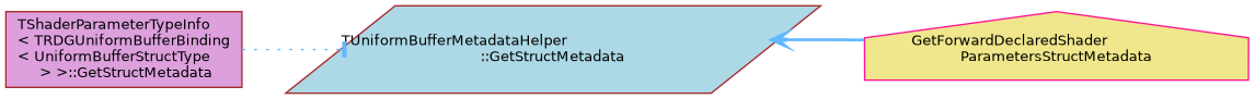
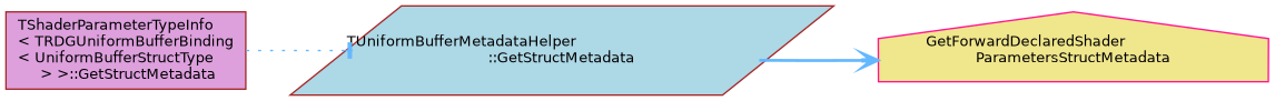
  digraph {
    rankdir=LR
    node [color=brown fontname=Helvetica fontsize=10 style=filled]
    edge [color=steelblue1 fontname=Helvetica fontsize=10 labelfontname=Helvetica labelfontsize=10]
    n1 [fillcolor=plum fontcolor=black height=0.2 label="TShaderParameterTypeInfo\l\< TRDGUniformBufferBinding\l\< UniformBufferStructType\l \> \>::GetStructMetadata" shape=box width=0.4]
    n2 [fillcolor=lightblue height=0.2 label="TUniformBufferMetadataHelper\l::GetStructMetadata" shape=parallelogram width=0.4]
    n3 [color=deeppink fillcolor=khaki height=0.2 label="GetForwardDeclaredShader\lParametersStructMetadata" shape=house width=0.4]
    n1 -> n2 [style=dotted arrowhead=tee]
-   n3 -> n2 [style=bold arrowhead=vee]
+   n2 -> n3 [style=bold arrowhead=vee]
  }
